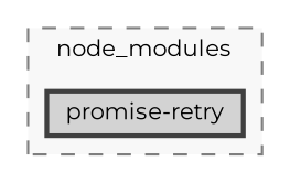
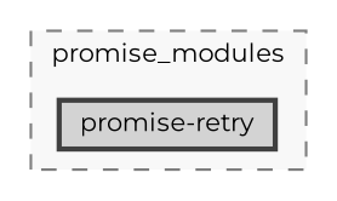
  digraph {
    compound=true
    fontname=Montserrat
    n1 [color=grey25 fillcolor=lightgrey fontname=Montserrat fontsize=10 height=0.2 label="promise-retry" shape=box style="filled,bold" width=0.4]
    subgraph cluster_1 {
      bgcolor="#f8f8f8"
      fontsize=10
-     label=node_modules
+     label=promise_modules
      pencolor=grey50
      style="filled,dashed"
      n1
    }
  }
